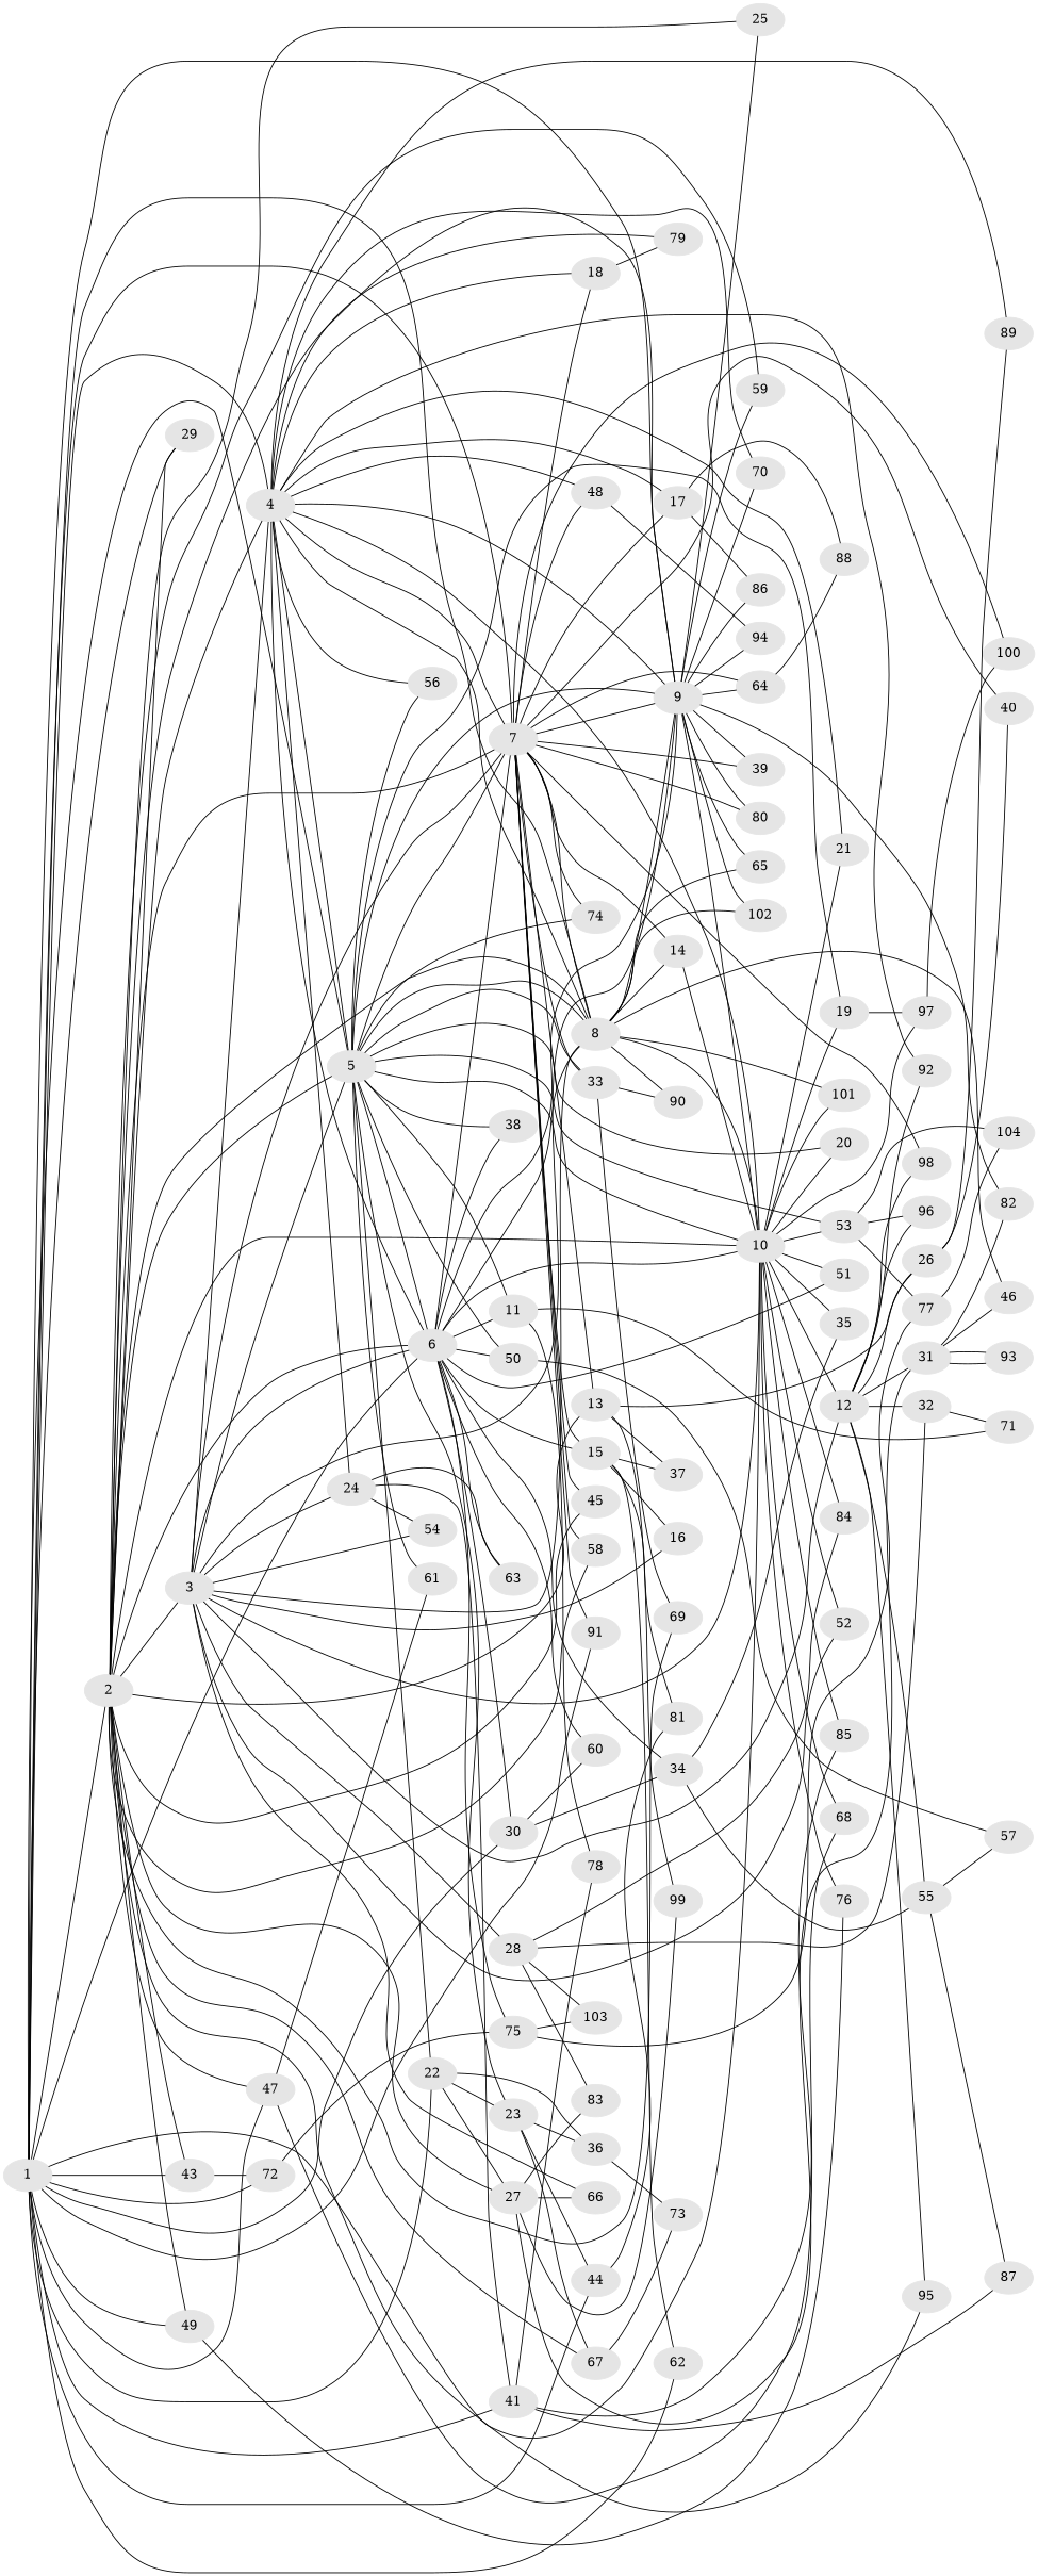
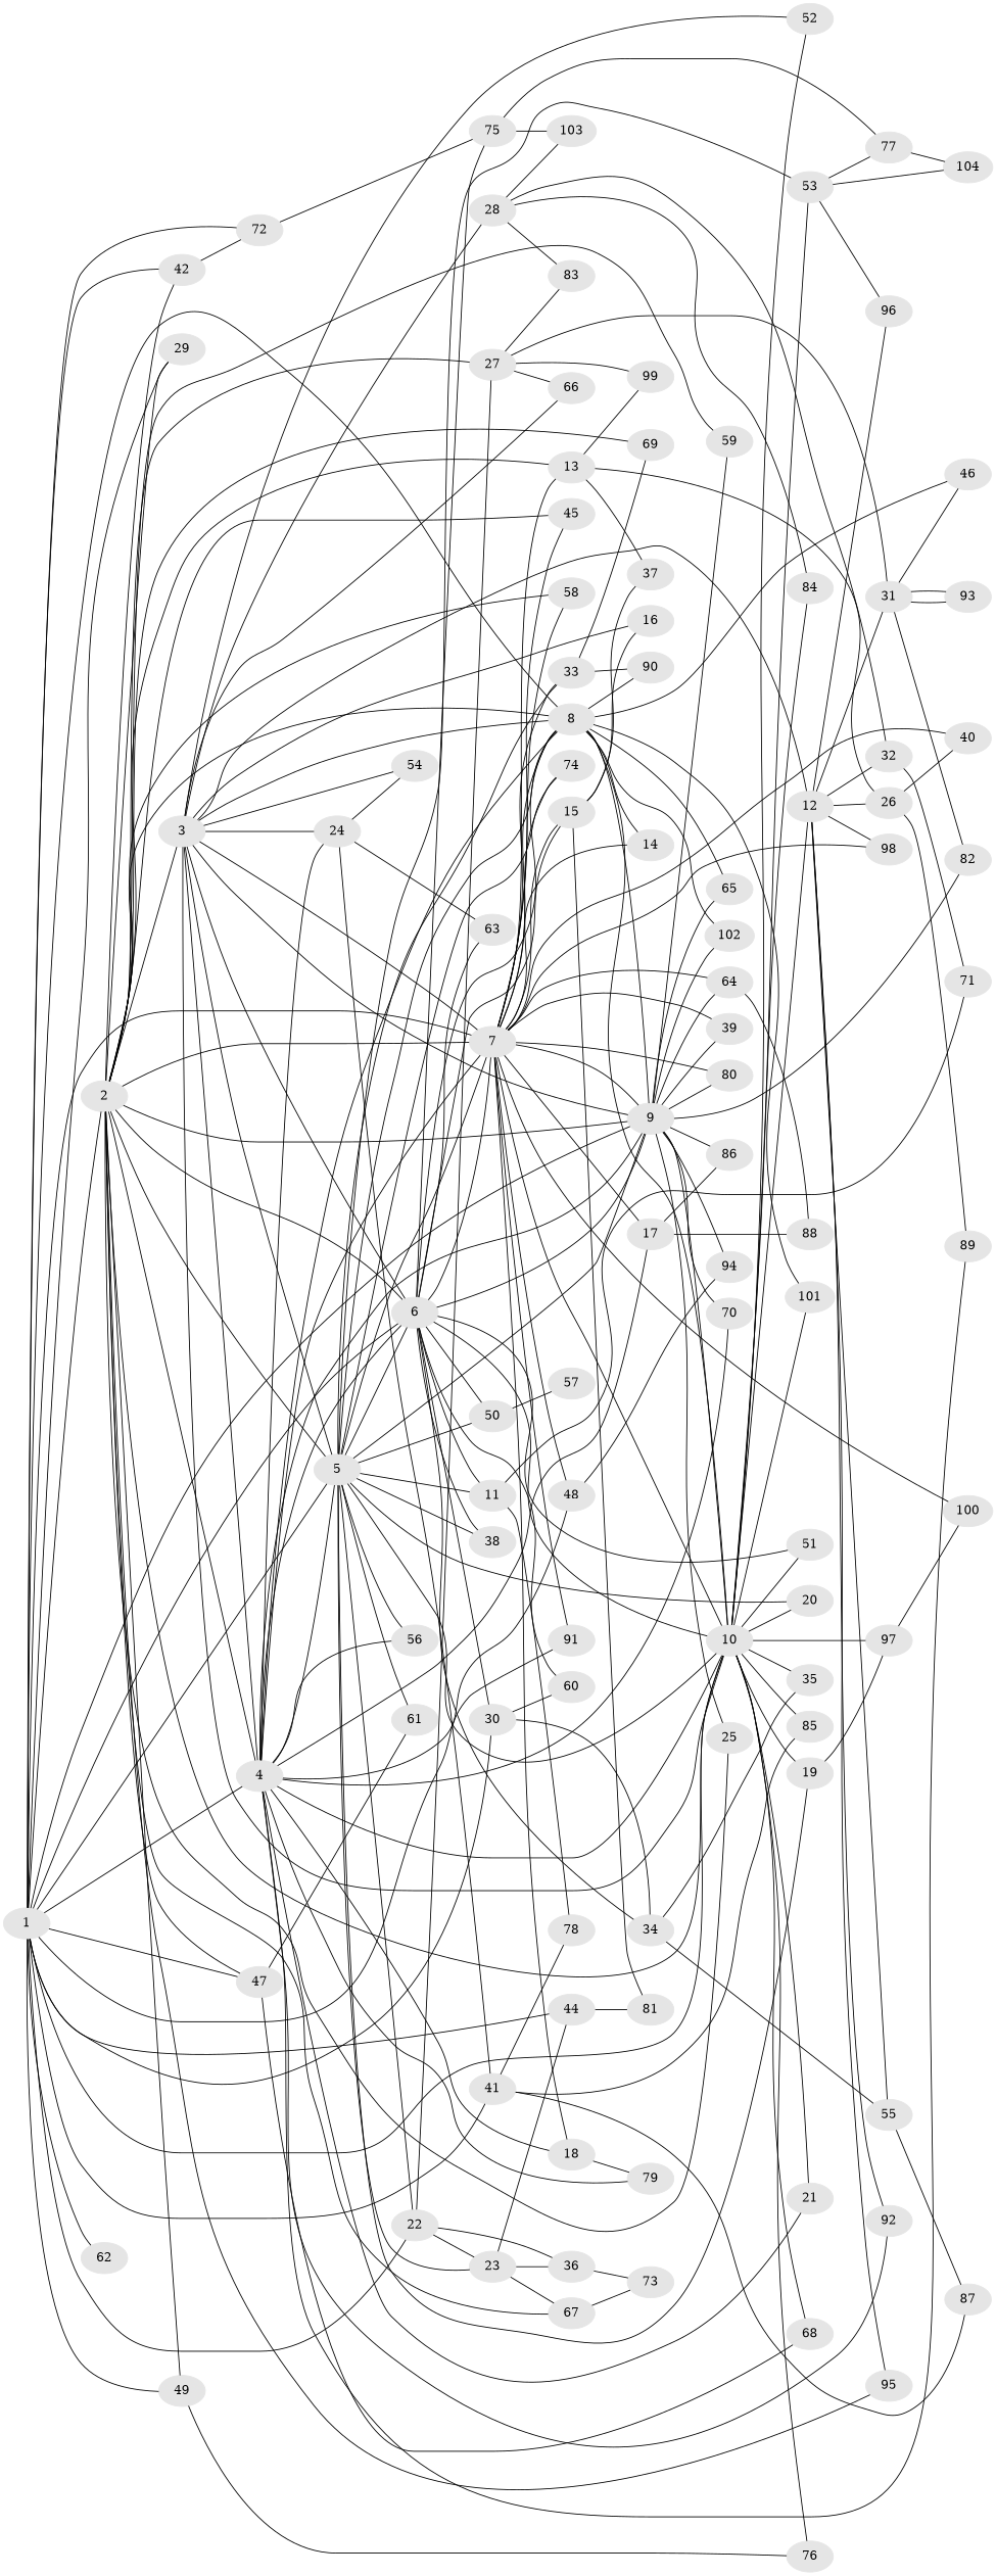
  graph {
    rankdir=LR
    node [color=gray90 style=filled]
    1
    2
    4
    5
    6
    7
    8
    9
    10
    22
    29
    30
    41
-   42 [label=43]
+   42
    44
    47
    49
    62
    72
    91
    3
    13
    25
    27
    45
    58
    59
    67
    69
    95
    12
    16
    24
    28
    52
    54
    66
    17
    18
    21
    48
    56
    70
    79
    89
    92
    11
    19
    20
    23
    33
    38
    50
    53
    61
    74
    15
    34
    51
    60
    63
    75
    14
    39
    40
    64
    80
    98
    100
    46
    65
    90
    101
    102
    82
    86
    94
    35
    68
    76
    84
    85
    97
    36
    78
    87
    81
    26
    37
    99
    31
    83
    73
    32
    55
    96
    103
    88
    71
    57
    77
    104
    93
    1 -- 2
    1 -- 4
    1 -- 5
    1 -- 6
    1 -- 7
    1 -- 8
    1 -- 9
    1 -- 10
    1 -- 22
    1 -- 29
    1 -- 30
    1 -- 41
    1 -- 42
    1 -- 44
    1 -- 47
    1 -- 49
    1 -- 62
    1 -- 72
    1 -- 91
    2 -- 4
    2 -- 5
    2 -- 6
    2 -- 7
    2 -- 8
    2 -- 9
    2 -- 10
    2 -- 29
    2 -- 42
    2 -- 47
    2 -- 49
    2 -- 3
    2 -- 13
    2 -- 25
    2 -- 27
    2 -- 45
    2 -- 58
    2 -- 59
    2 -- 67
    2 -- 69
    2 -- 95
    4 -- 5
    4 -- 6
    4 -- 7
    4 -- 8
    4 -- 9
    4 -- 10
    4 -- 24
    4 -- 17
    4 -- 18
    4 -- 21
    4 -- 48
    4 -- 56
    4 -- 70
    4 -- 79
    4 -- 89
    4 -- 92
    5 -- 6
    5 -- 7
    5 -- 8
    5 -- 9
    5 -- 10
    5 -- 22
    5 -- 56
    5 -- 11
    5 -- 19
    5 -- 20
    5 -- 23
    5 -- 33
    5 -- 38
    5 -- 50
    5 -- 53
    5 -- 61
    5 -- 74
    6 -- 7
    6 -- 8
    6 -- 9
    6 -- 10
    6 -- 30
    6 -- 11
    6 -- 38
    6 -- 50
    6 -- 15
    6 -- 34
    6 -- 51
    6 -- 60
    6 -- 63
    6 -- 75
    7 -- 8
    7 -- 9
-   14 -- 10
+   7 -- 10
    7 -- 91
    7 -- 13
    7 -- 45
    7 -- 58
    7 -- 17
    7 -- 18
    7 -- 48
    7 -- 33
    7 -- 74
    7 -- 15
    7 -- 14
    7 -- 39
    7 -- 40
    7 -- 64
    7 -- 80
    7 -- 98
    7 -- 100
    8 -- 9
    8 -- 10
    8 -- 14
    8 -- 46
    8 -- 65
    8 -- 90
    8 -- 101
    8 -- 102
    9 -- 10
    9 -- 25
    9 -- 59
    9 -- 70
    9 -- 39
    9 -- 64
    9 -- 80
    9 -- 65
    9 -- 102
    9 -- 82
    9 -- 86
    9 -- 94
    10 -- 12
    10 -- 52
    10 -- 21
    10 -- 19
    10 -- 20
    10 -- 53
    10 -- 51
    10 -- 101
    10 -- 35
    10 -- 68
    10 -- 76
    10 -- 84
    10 -- 85
    10 -- 97
    22 -- 27
    22 -- 23
    22 -- 36
    30 -- 34
    30 -- 60
    41 -- 85
    41 -- 78
    41 -- 87
    42 -- 72
    44 -- 81
    47 -- 61
    47 -- 68
    49 -- 76
    72 -- 75
    3 -- 4
    3 -- 5
    3 -- 6
    3 -- 7
    3 -- 8
    3 -- 9
    3 -- 10
    3 -- 12
    3 -- 16
    3 -- 24
    3 -- 28
    3 -- 52
    3 -- 54
    3 -- 66
    13 -- 26
    13 -- 37
    13 -- 99
    27 -- 66
    27 -- 99
    27 -- 31
    27 -- 83
    67 -- 73
    12 -- 95
    12 -- 92
    12 -- 98
    12 -- 26
    12 -- 31
    12 -- 32
    12 -- 55
    12 -- 96
    24 -- 41
    24 -- 54
    24 -- 63
    28 -- 84
    28 -- 83
    28 -- 32
    28 -- 103
    17 -- 86
    17 -- 88
    18 -- 79
    48 -- 94
    11 -- 78
    11 -- 71
    19 -- 97
    23 -- 44
    23 -- 67
    23 -- 36
    33 -- 69
    33 -- 90
    50 -- 57
    53 -- 96
    53 -- 77
    53 -- 104
-   15 -- 62
    15 -- 16
    15 -- 81
    15 -- 37
    34 -- 35
    34 -- 55
    75 -- 103
    75 -- 77
    64 -- 88
    97 -- 100
    36 -- 73
    26 -- 89
    26 -- 40
    31 -- 46
    31 -- 82
    31 -- 93
    31 -- 93
    32 -- 71
    55 -- 87
-   55 -- 57
    77 -- 104
  }
